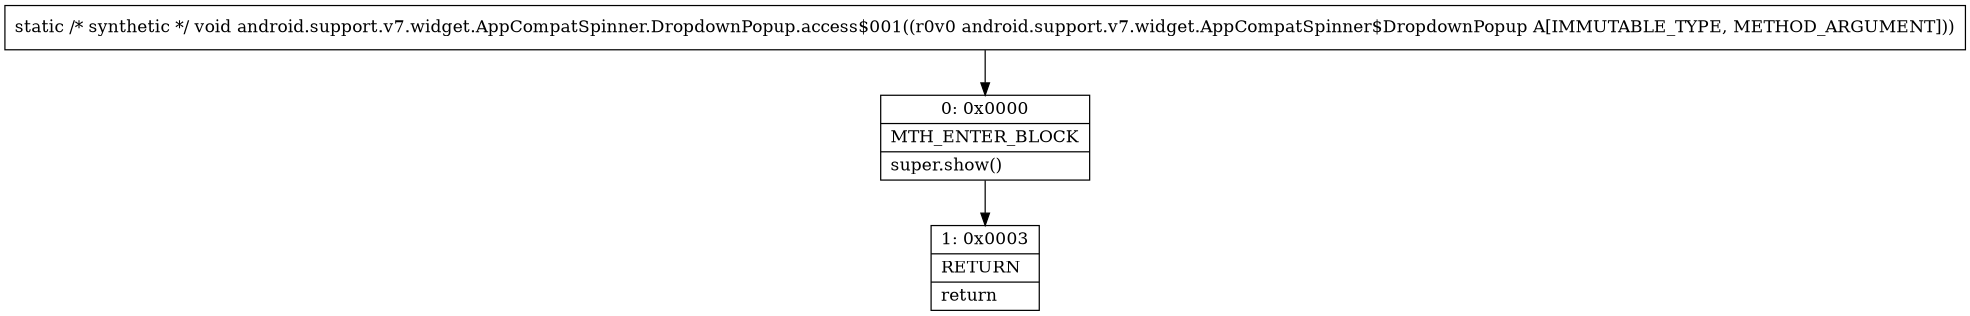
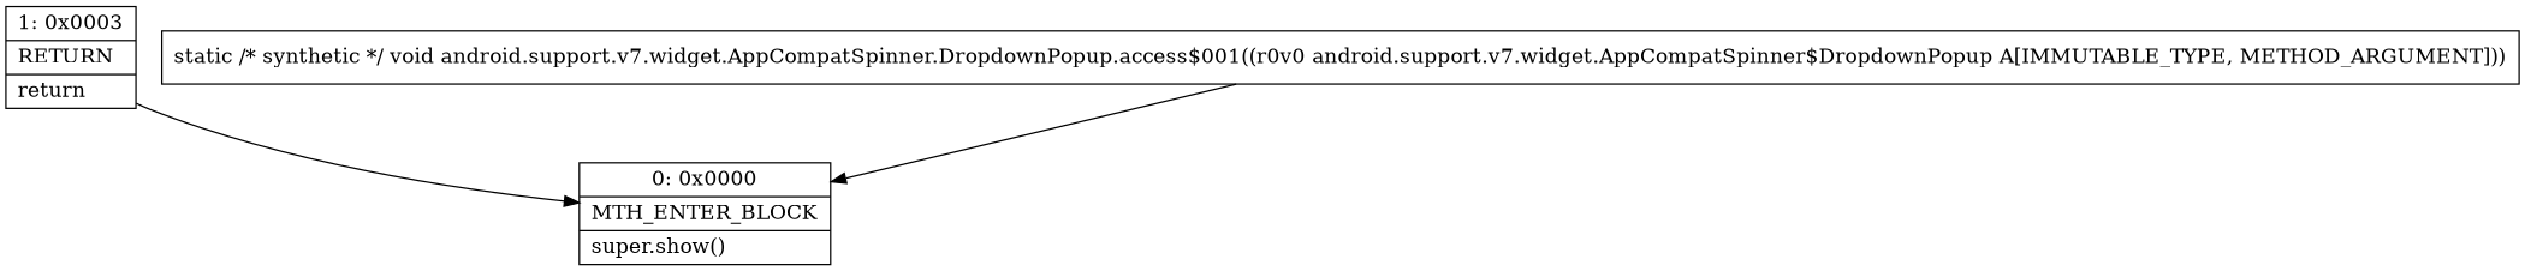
  digraph {
    node [shape=record]
    n1 [label="{0\:\ 0x0000|MTH_ENTER_BLOCK\l|super.show()\l}"]
    n2 [label="{1\:\ 0x0003|RETURN\l|return\l}"]
    n3 [label="{static \/* synthetic *\/ void android.support.v7.widget.AppCompatSpinner.DropdownPopup.access$001((r0v0 android.support.v7.widget.AppCompatSpinner$DropdownPopup A[IMMUTABLE_TYPE, METHOD_ARGUMENT])) }"]
-   n1 -> n2
+   n2 -> n1
    n3 -> n1
  }
